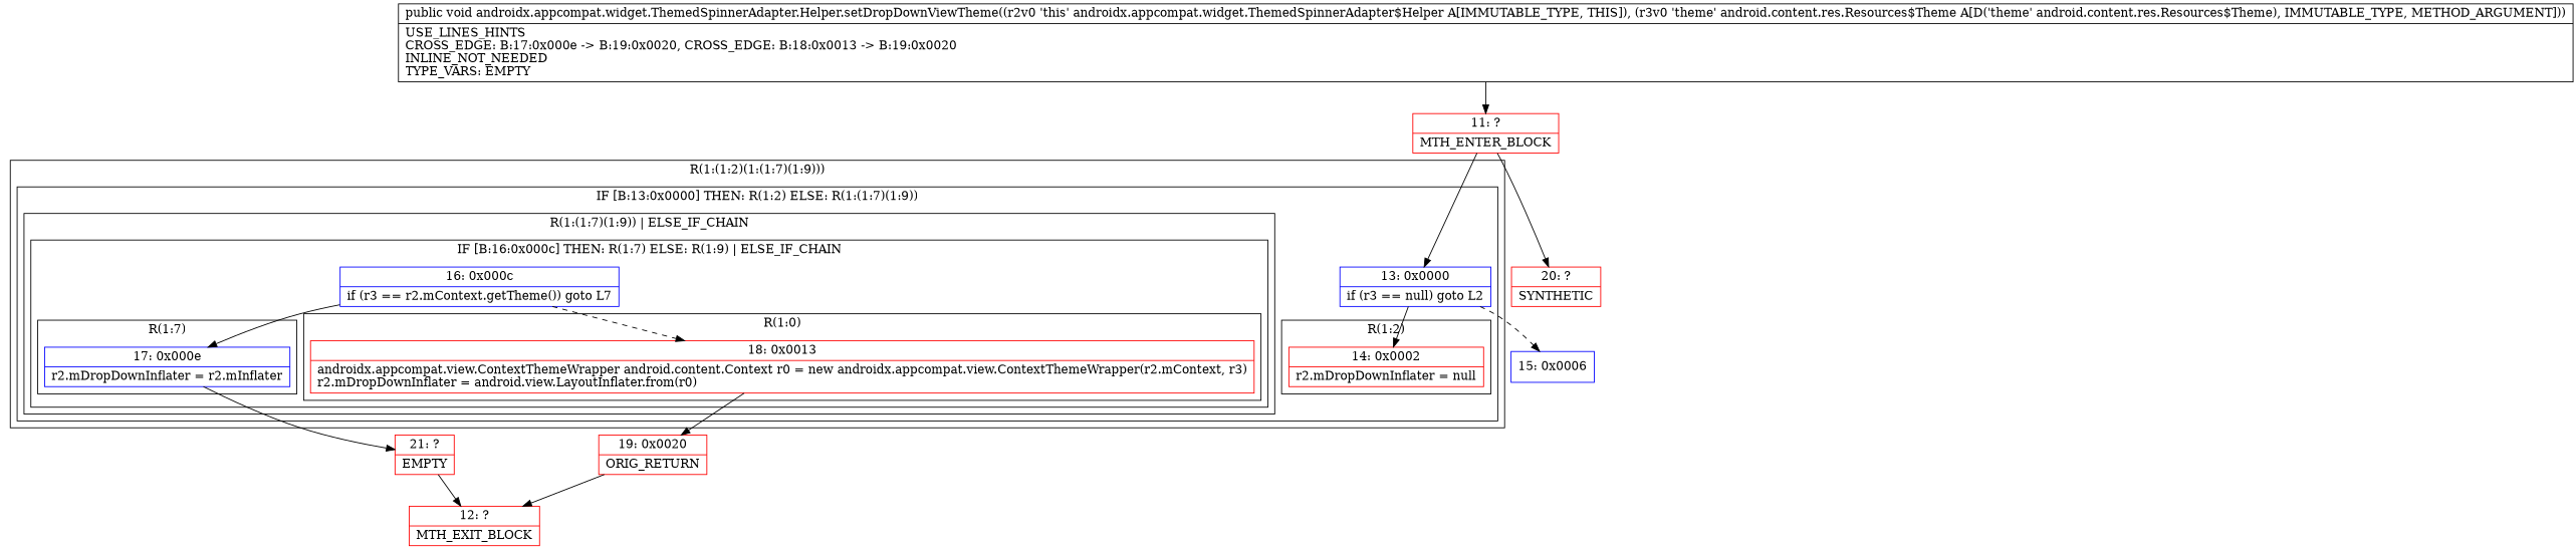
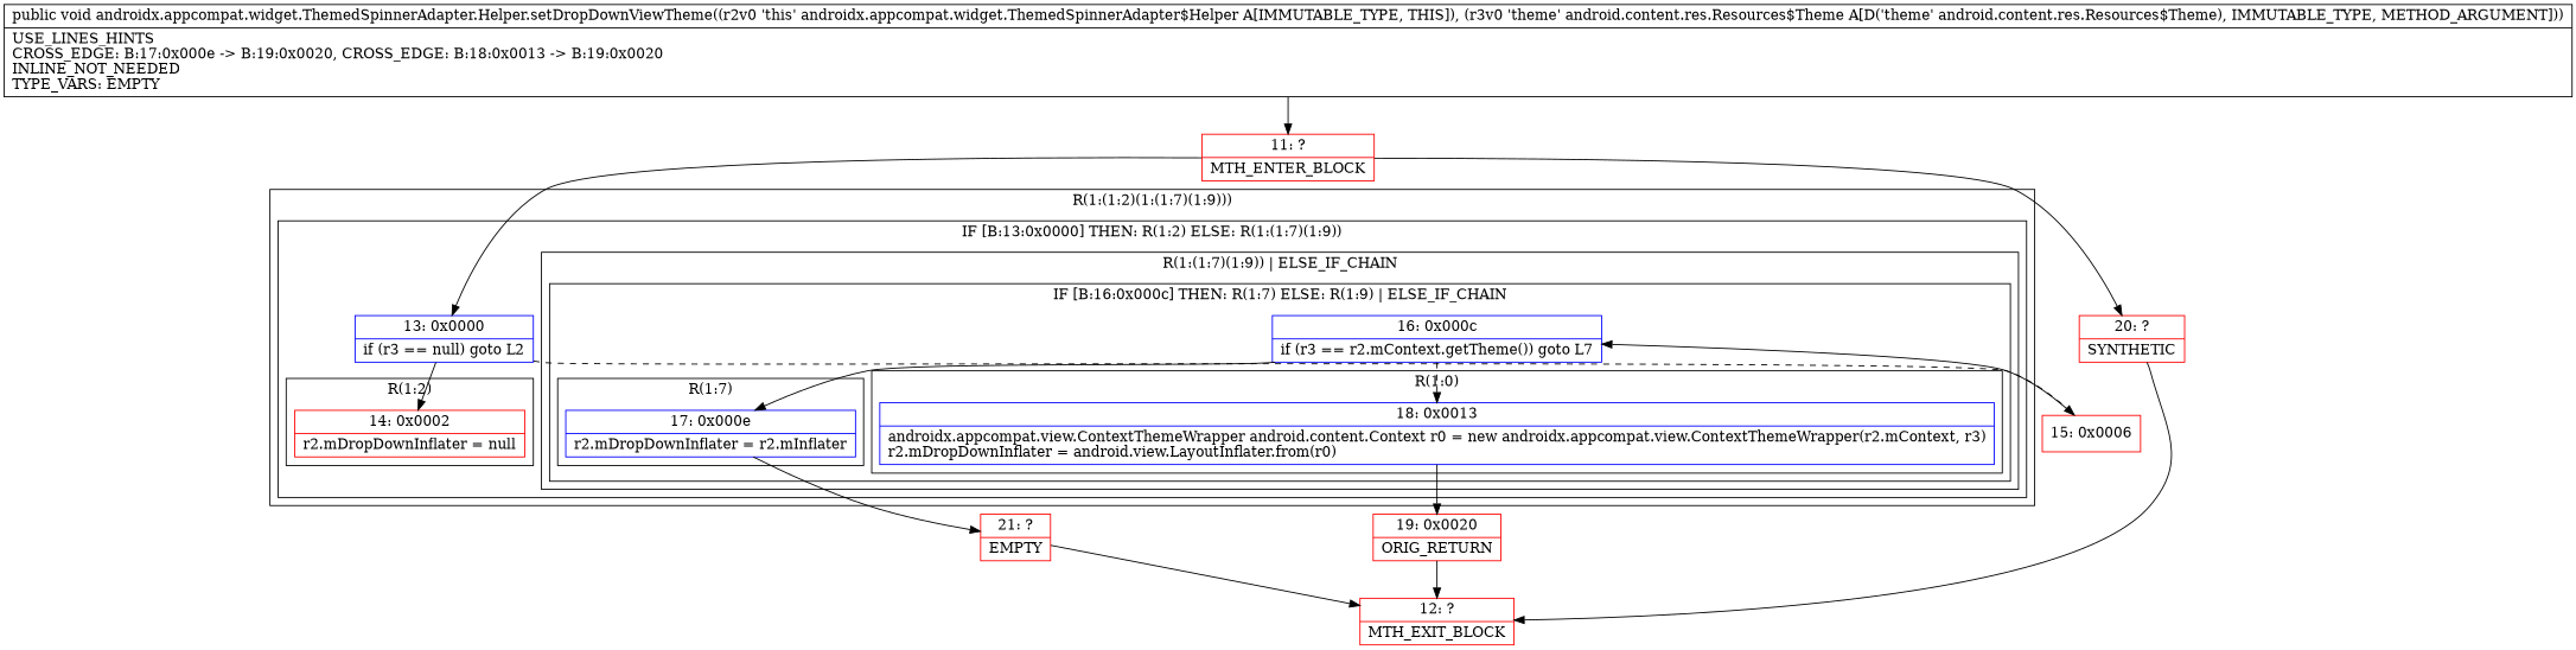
  digraph {
    node [color=red shape=record]
    n1 [label="{14\:\ 0x0002|r2.mDropDownInflater = null\l}"]
    n2 [color=blue label="{17\:\ 0x000e|r2.mDropDownInflater = r2.mInflater\l}"]
-   n3 [label="{18\:\ 0x0013|androidx.appcompat.view.ContextThemeWrapper android.content.Context r0 = new androidx.appcompat.view.ContextThemeWrapper(r2.mContext, r3)\lr2.mDropDownInflater = android.view.LayoutInflater.from(r0)\l}"]
+   n3 [color=blue label="{18\:\ 0x0013|androidx.appcompat.view.ContextThemeWrapper android.content.Context r0 = new androidx.appcompat.view.ContextThemeWrapper(r2.mContext, r3)\lr2.mDropDownInflater = android.view.LayoutInflater.from(r0)\l}"]
    n4 [color=blue label="{16\:\ 0x000c|if (r3 == r2.mContext.getTheme()) goto L7\l}"]
    n5 [color=blue label="{13\:\ 0x0000|if (r3 == null) goto L2\l}"]
    n6 [label="{21\:\ ?|EMPTY\l}"]
    n7 [label="{19\:\ 0x0020|ORIG_RETURN\l}"]
-   n8 [color=blue label="{15\:\ 0x0006}"]
+   n8 [label="{15\:\ 0x0006}"]
    n9 [label="{20\:\ ?|SYNTHETIC\l}"]
    n10 [label="{12\:\ ?|MTH_EXIT_BLOCK\l}"]
    n11 [label="{11\:\ ?|MTH_ENTER_BLOCK\l}"]
    n12 [label="{public void androidx.appcompat.widget.ThemedSpinnerAdapter.Helper.setDropDownViewTheme((r2v0 'this' androidx.appcompat.widget.ThemedSpinnerAdapter$Helper A[IMMUTABLE_TYPE, THIS]), (r3v0 'theme' android.content.res.Resources$Theme A[D('theme' android.content.res.Resources$Theme), IMMUTABLE_TYPE, METHOD_ARGUMENT]))  | USE_LINES_HINTS\lCROSS_EDGE: B:17:0x000e \-\> B:19:0x0020, CROSS_EDGE: B:18:0x0013 \-\> B:19:0x0020\lINLINE_NOT_NEEDED\lTYPE_VARS: EMPTY\l}" color=""]
    subgraph cluster_1 {
      label="R(1:(1:2)(1:(1:7)(1:9)))"
      subgraph cluster_2 {
        label="IF [B:13:0x0000] THEN: R(1:2) ELSE: R(1:(1:7)(1:9))"
        n5
        subgraph cluster_3 {
          label="R(1:2)"
          n1
        }
        subgraph cluster_4 {
          label="R(1:(1:7)(1:9)) | ELSE_IF_CHAIN\l"
          subgraph cluster_5 {
            label="IF [B:16:0x000c] THEN: R(1:7) ELSE: R(1:9) | ELSE_IF_CHAIN\l"
            n4
            subgraph cluster_6 {
              label="R(1:7)"
              n2
            }
            subgraph cluster_7 {
              label="R(1:0)"
              n3
            }
          }
        }
      }
    }
    n2 -> n6
    n3 -> n7
    n4 -> n2
    n4 -> n3 [style=dashed]
    n5 -> n1
    n5 -> n8 [style=dashed]
    n6 -> n10
    n7 -> n10
+   n8 -> n4
+   n9 -> n10
    n11 -> n5
    n11 -> n9
    n12 -> n11
  }
